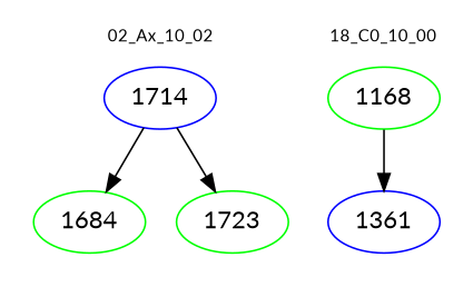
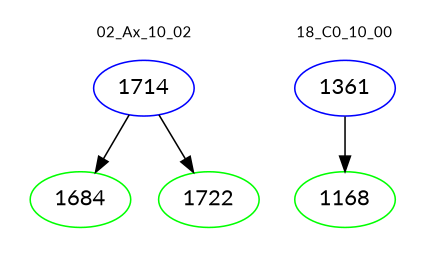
  digraph {
    fontname=Lato
    node [color=green fontname=Lato]
    edge [color=black fontname=Lato]
    n1 [color=blue label=1714]
    n2 [label=1684]
-   n3 [label=1723]
+   n3 [label=1722]
    n4 [color=blue label=1361]
    n5 [label=1168]
    subgraph cluster_1 {
      color=white
      fontsize=10
      label="02_Ax_10_02"
      n1
      n2
      n3
    }
    subgraph cluster_2 {
      color=white
      fontsize=10
      label="18_C0_10_00"
      n4
      n5
    }
    n1 -> n2
    n1 -> n3
-   n5 -> n4
+   n4 -> n5
  }
